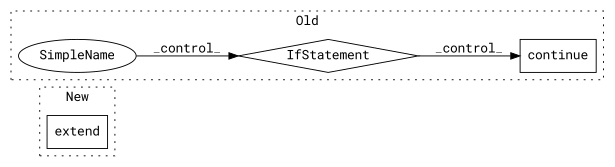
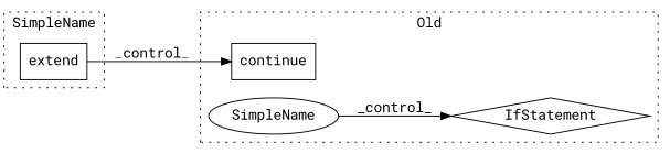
  digraph {
    fontname="Roboto Mono"
    rankdir=LR
    node [fontname="Roboto Mono" shape=box]
    edge [fontname="Roboto Mono"]
    n1 [a=32 l="21,-8" label=extend s="4627,4811"]
    n2 [a=18 l=9 label=continue s=3292]
    n3 [a=25 l="4,2" label=IfStatement s="3208,3217" shape=diamond]
    n4 [a=42 label=SimpleName shape=ellipse]
    subgraph cluster_1 {
-     label=New
+     label=SimpleName
      style=dotted
      n1
    }
    subgraph cluster_2 {
      label=Old
      style=dotted
      n2
      n3
      n4
    }
-   n3 -> n2 [label=_control_]
+   n1 -> n2 [label=_control_]
    n4 -> n3 [label=_control_]
  }
